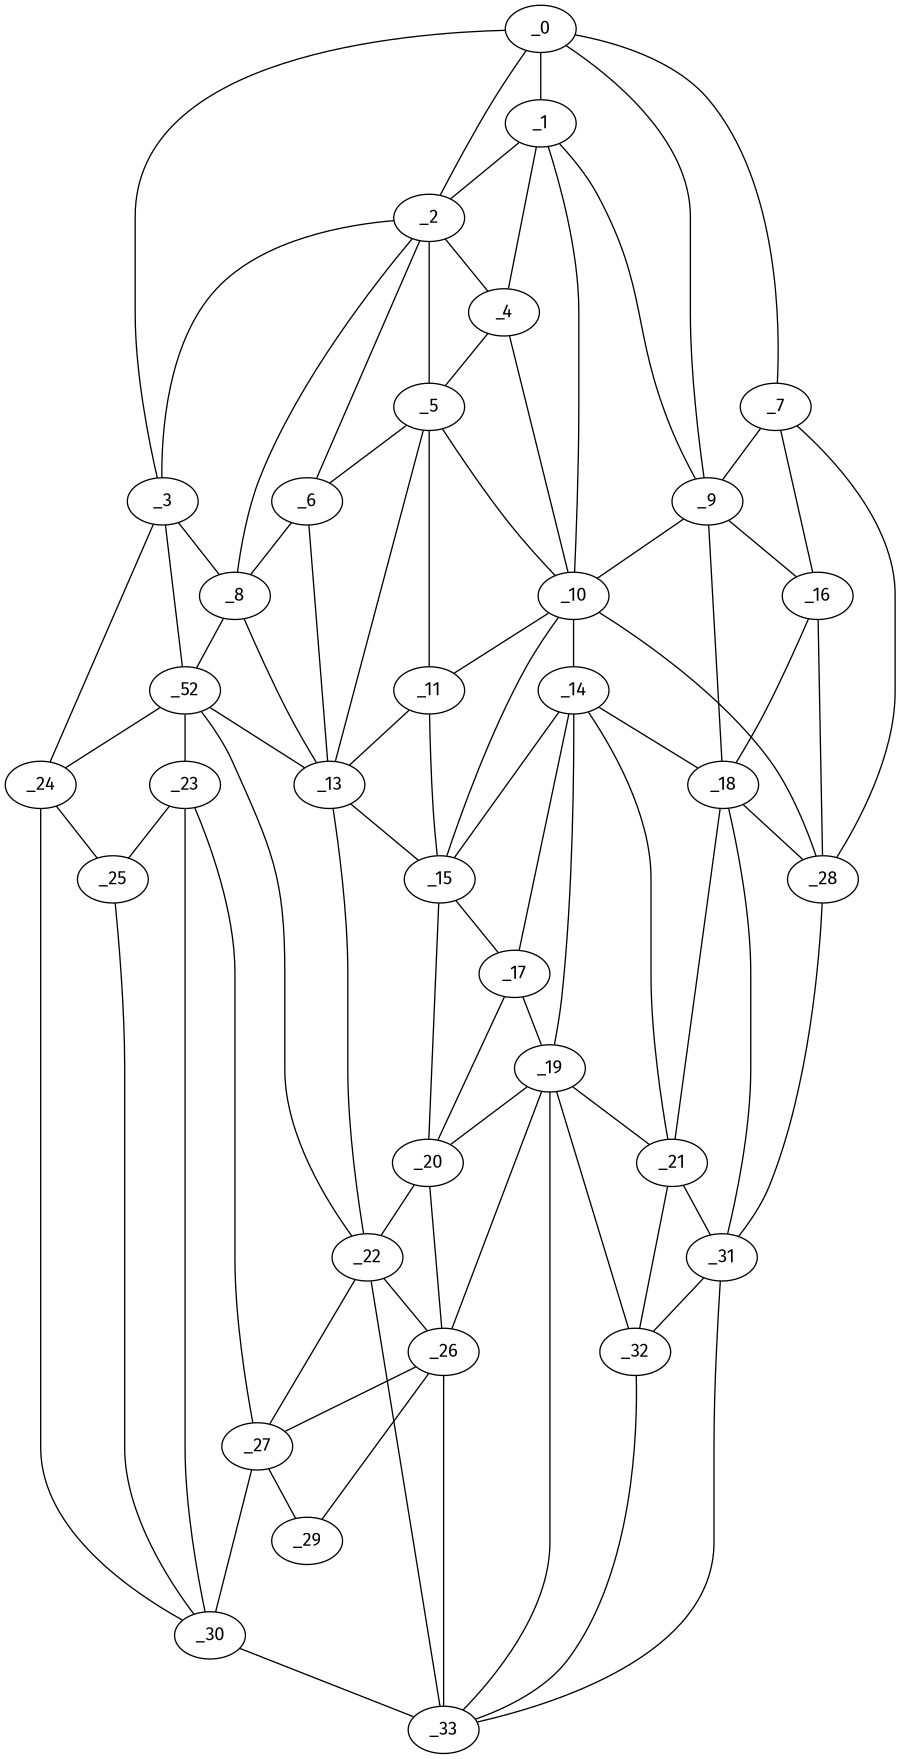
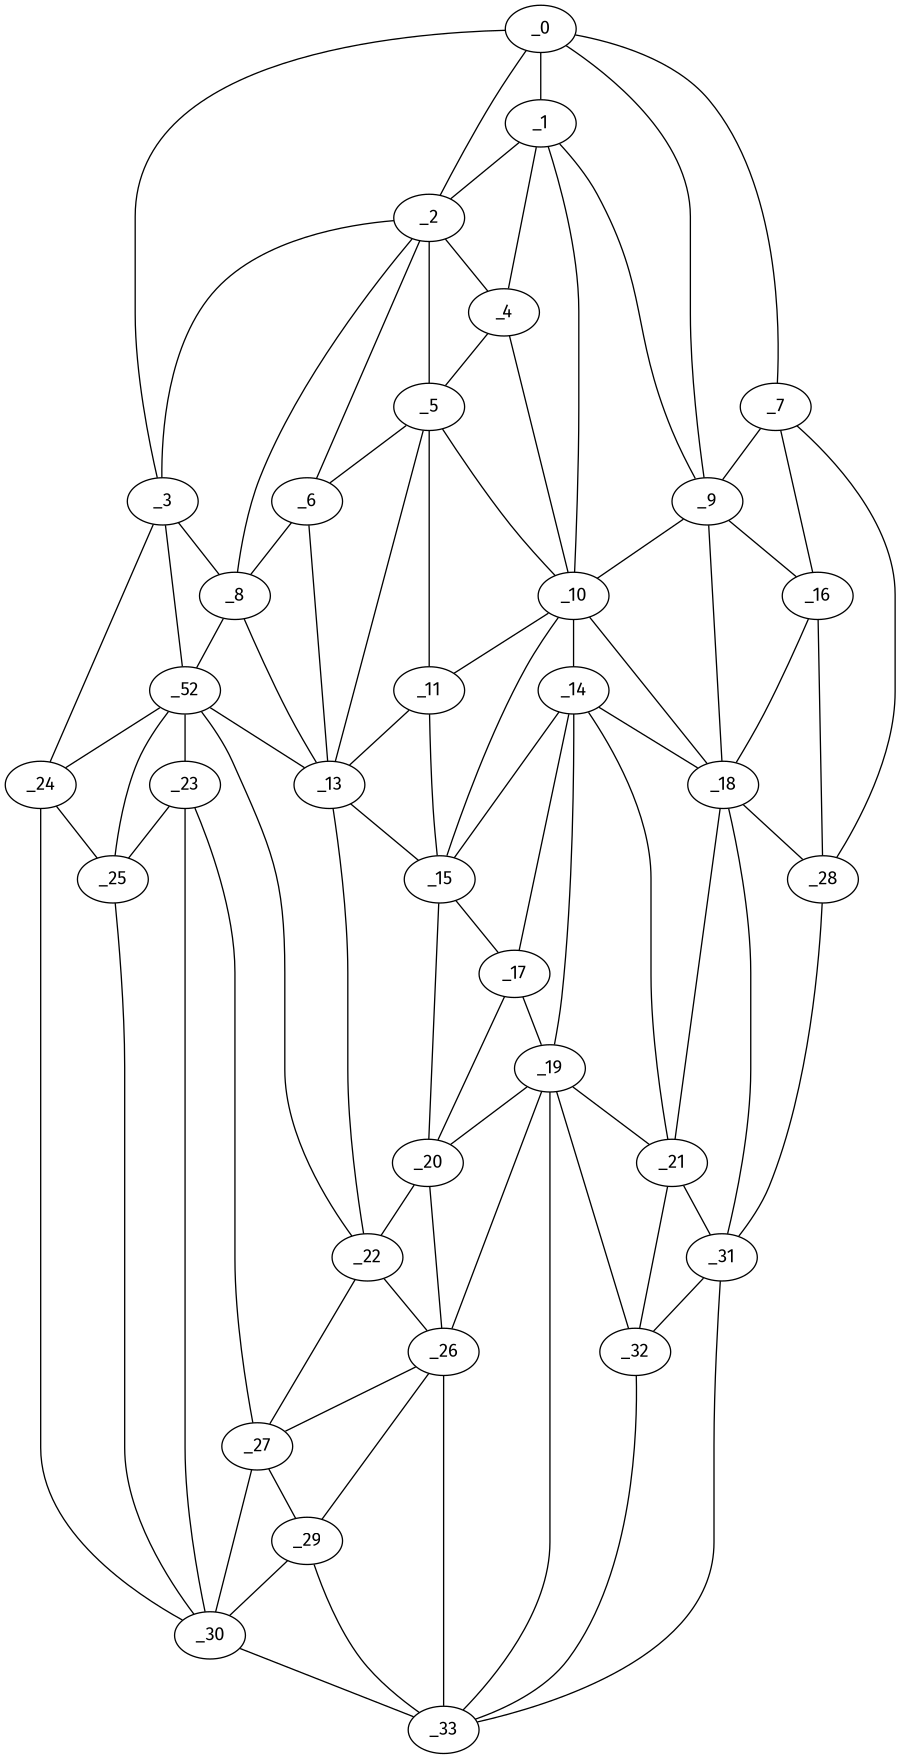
  graph {
    fontname="Fira Sans"
    node [fontname="Fira Sans" x=42 y=73]
    edge [fontname="Fira Sans" valence=2]
    _0 [x=39 y=9]
    _1 [y=62]
    _2 [y=76]
    _3 [y=93]
    _7 [x=51 y=3]
    _9 [x=52 y=14]
    _4 [x=45 y=72]
    _10 [x=53 y=61]
    _5 [x=49]
    _6 [x=49 y=79]
    _8 [x=51 y=84]
    n12 [label=_52 x=60 y=87]
    _24 [x=87 y=122]
    _16 [x=66 y=13]
    _28 [x=94 y=13]
    _18 [x=69 y=28]
    _11 [x=57 y=69]
    _14 [x=64 y=55]
    _15 [x=65 y=68]
    _13 [x=62 y=75]
    _22 [x=78 y=85]
    _23 [x=78 y=90]
    _25 [x=88 y=115]
    _30 [x=96 y=101]
    _31 [x=97 y=38]
    _21 [x=78 y=44]
    _17 [x=68 y=64]
    _19 [x=76 y=63]
    _20 [x=76]
    _26 [x=89 y=76]
    _27 [x=93 y=88]
    _33 [x=98 y=65]
    _32 [x=97 y=54]
    _29 [x=95]
    _0 -- _1 [valence=1]
    _0 -- _2
    _0 -- _3 [valence=1]
    _0 -- _7 [valence=1]
    _0 -- _9
    _1 -- _2
    _1 -- _9 [valence=1]
    _1 -- _4 [valence=1]
    _1 -- _10
    _2 -- _3
    _2 -- _4
    _2 -- _5 [valence=1]
    _2 -- _6
    _2 -- _8
    _3 -- _8 [valence=1]
    _3 -- n12
    _3 -- _24 [valence=1]
    _7 -- _9 [valence=1]
    _7 -- _16 [valence=1]
    _7 -- _28 [valence=1]
    _9 -- _10
    _9 -- _16
    _9 -- _18
    _4 -- _10 [valence=1]
    _4 -- _5
-   _10 -- _28
+   _10 -- _18
    _10 -- _11
    _10 -- _14 [valence=1]
    _10 -- _15
    _5 -- _10
    _5 -- _6
    _5 -- _11
    _5 -- _13 [valence=1]
    _6 -- _8
    _6 -- _13
    _8 -- n12
    _8 -- _13
    n12 -- _24
    n12 -- _13
    n12 -- _22
    n12 -- _23 [valence=1]
+   n12 -- _25
    _24 -- _25 [valence=1]
    _24 -- _30 [valence=1]
    _16 -- _28 [valence=1]
    _16 -- _18
    _28 -- _31 [valence=1]
    _18 -- _28 [valence=1]
    _18 -- _31
    _18 -- _21 [valence=1]
    _11 -- _15
    _11 -- _13
    _14 -- _18 [valence=1]
    _14 -- _15 [valence=1]
    _14 -- _21
    _14 -- _17 [valence=1]
    _14 -- _19
    _15 -- _17 [valence=1]
    _15 -- _20
    _13 -- _15
    _13 -- _22 [valence=1]
    _22 -- _26
    _22 -- _27
    _23 -- _25 [valence=1]
    _23 -- _30
    _23 -- _27 [valence=1]
    _25 -- _30
    _30 -- _33 [valence=1]
    _31 -- _33 [valence=1]
    _31 -- _32
    _21 -- _31
    _21 -- _32 [valence=1]
    _17 -- _19
    _17 -- _20
    _19 -- _21 [valence=1]
    _19 -- _20 [valence=1]
    _19 -- _26 [valence=1]
    _19 -- _33
    _19 -- _32
    _20 -- _22 [valence=1]
    _20 -- _26
    _26 -- _27 [valence=1]
    _26 -- _33
    _26 -- _29
    _27 -- _30
    _27 -- _29 [valence=1]
    _32 -- _33 [valence=1]
-   _22 -- _33
+   _29 -- _30 [valence=1]
+   _29 -- _33
  }
